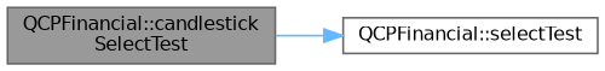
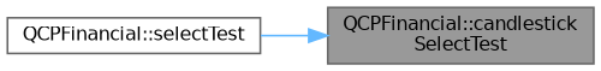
  digraph {
    rankdir=RL
    node [fontname=Helvetica fontsize=10 shape=box style=filled]
    n1 [color=gray40 fillcolor=grey60 fontcolor=black height=0.2 label="QCPFinancial::candlestick\lSelectTest" width=0.4]
    n2 [color=grey40 fillcolor=white height=0.2 label="QCPFinancial::selectTest" width=0.4]
-   n2 -> n1 [color=steelblue1 dir=back fontname=Helvetica fontsize=10 labelfontname=Helvetica labelfontsize=10 style=solid]
+   n1 -> n2 [color=steelblue1 dir=back fontname=Helvetica fontsize=10 labelfontname=Helvetica labelfontsize=10 style=solid]
  }
